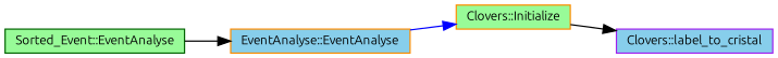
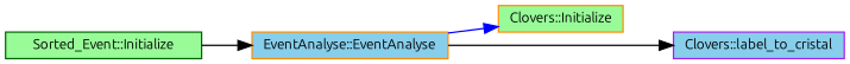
  digraph {
    fontname=Ubuntu
    rankdir=RL
    node [color=darkorange fillcolor=skyblue fontname=Ubuntu fontsize=10 shape=box style=filled]
    edge [color=black dir=back fontname=Ubuntu fontsize=10 labelfontname=Helvetica labelfontsize=10 style=solid]
    n1 [color=purple fontcolor=black height=0.2 label="Clovers::label_to_cristal" width=0.4]
    n2 [fillcolor=palegreen height=0.2 label="Clovers::Initialize" width=0.4]
    n3 [height=0.2 label="EventAnalyse::EventAnalyse" width=0.4]
-   n4 [color=darkgreen fillcolor=palegreen height=0.2 label="Sorted_Event::EventAnalyse" width=0.4]
-   n1 -> n2
+   n4 [color=darkgreen fillcolor=palegreen height=0.2 label="Sorted_Event::Initialize" width=0.4]
+   n1 -> n3
    n2 -> n3 [color=blue]
    n3 -> n4
  }
